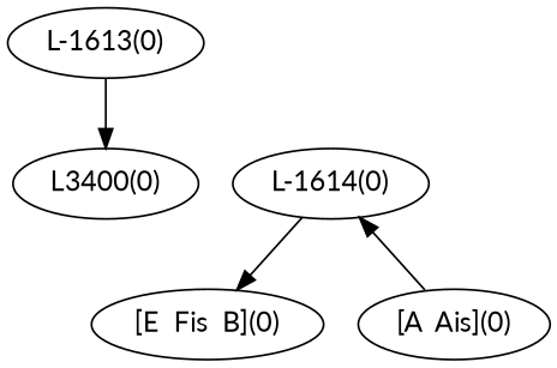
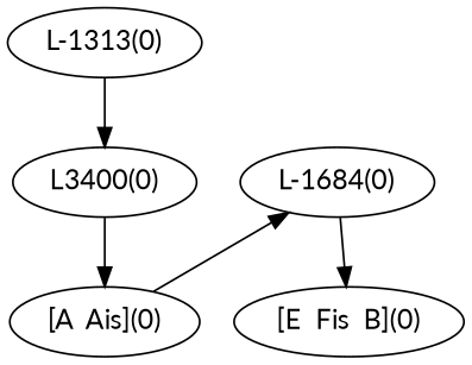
  digraph {
    fontname=Lato
    node [fontname=Lato]
    edge [fontname=Lato]
-   "L-1613(0)"
-   "L-1614(0)"
+   "L-1613(0)" [label="L-1313(0)"]
+   "L-1614(0)" [label="L-1684(0)"]
    n3 [label="L3400(0)"]
    "[E  Fis  B](0)"
    "[A  Ais](0)"
    subgraph sub_1 {
      rank=min
      "L-1613(0)"
    }
    subgraph sub_2 {
      rank=same
      "L-1614(0)"
      n3
    }
    subgraph sub_3 {
      rank=max
      "[E  Fis  B](0)"
      "[A  Ais](0)"
    }
    "L-1613(0)" -> n3
    "L-1614(0)" -> "[E  Fis  B](0)"
+   n3 -> "[A  Ais](0)"
    "[A  Ais](0)" -> "L-1614(0)"
  }
